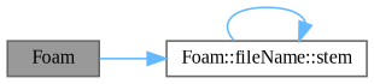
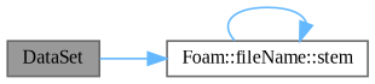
  digraph {
    rankdir=LR
    fontname="Liberation Serif"
    node [fontname="Liberation Serif" fontsize=10 shape=box style=filled]
    edge [color=steelblue1 fontname="Liberation Serif" fontsize=10 labelfontname=Helvetica labelfontsize=10 style=solid]
-   n1 [color=gray40 fillcolor=grey60 fontcolor=black height=0.2 label=Foam width=0.4]
+   n1 [color=gray40 fillcolor=grey60 fontcolor=black height=0.2 label=DataSet width=0.4]
    n2 [color=grey40 fillcolor=white height=0.2 label="Foam::fileName::stem" width=0.4]
    n1 -> n2
    n2 -> n2
  }
